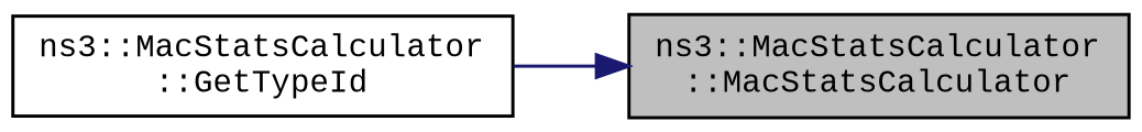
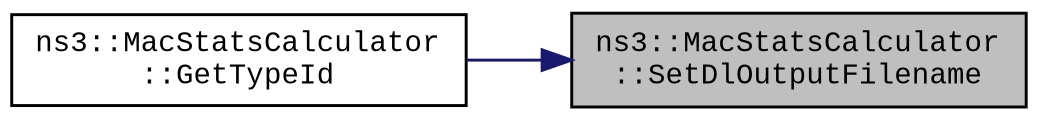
  digraph {
    rankdir=RL
    fontname="Liberation Mono"
    node [color=black fontname="Liberation Mono" fontsize=10 shape=record style=filled]
-   n1 [fillcolor=grey75 fontcolor=black height=0.2 label="ns3::MacStatsCalculator\l::MacStatsCalculator" width=0.4]
+   n1 [fillcolor=grey75 fontcolor=black height=0.2 label="ns3::MacStatsCalculator\l::SetDlOutputFilename" width=0.4]
    n2 [fillcolor=white height=0.2 label="ns3::MacStatsCalculator\l::GetTypeId" width=0.4]
    n1 -> n2 [color=midnightblue dir=back fontname="Liberation Mono" fontsize=10 labelfontname=Helvetica labelfontsize=10 style=solid]
  }
